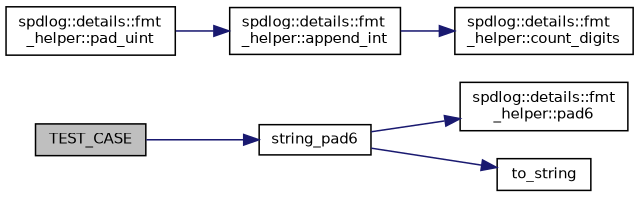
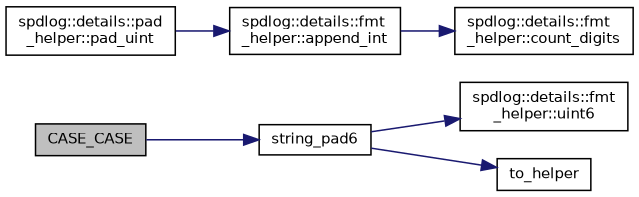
  digraph {
    rankdir=LR
    node [color=black fillcolor=white fontname=Helvetica fontsize=10 shape=record style=filled]
    edge [color=midnightblue fontname=Helvetica fontsize=10 labelfontname=Helvetica labelfontsize=10 style=solid]
-   n1 [fillcolor=grey75 fontcolor=black height=0.2 label=TEST_CASE width=0.4]
+   n1 [fillcolor=grey75 fontcolor=black height=0.2 label=CASE_CASE width=0.4]
    n2 [height=0.2 label=string_pad6 width=0.4]
-   n3 [height=0.2 label="spdlog::details::fmt\l_helper::pad6" width=0.4]
-   n4 [height=0.2 label=to_string width=0.4]
-   n5 [height=0.2 label="spdlog::details::fmt\l_helper::pad_uint" width=0.4]
+   n3 [height=0.2 label="spdlog::details::fmt\l_helper::uint6" width=0.4]
+   n4 [height=0.2 label=to_helper width=0.4]
+   n5 [height=0.2 label="spdlog::details::pad\l_helper::pad_uint" width=0.4]
    n6 [height=0.2 label="spdlog::details::fmt\l_helper::append_int" width=0.4]
    n7 [height=0.2 label="spdlog::details::fmt\l_helper::count_digits" width=0.4]
    n1 -> n2
    n2 -> n3
    n2 -> n4
    n5 -> n6
    n6 -> n7
  }
